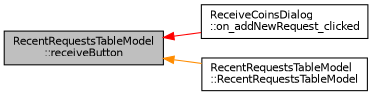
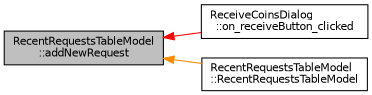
  digraph {
    rankdir=LR
    node [color=black fillcolor=white fontname=Helvetica fontsize=10 shape=record style=filled]
    edge [dir=back fontname=Helvetica fontsize=10 labelfontname=Helvetica labelfontsize=10 style=solid]
-   n1 [fillcolor=grey75 fontcolor=black height=0.2 label="RecentRequestsTableModel\l::receiveButton" width=0.4]
-   n2 [height=0.2 label="ReceiveCoinsDialog\l::on_addNewRequest_clicked" width=0.4]
+   n1 [fillcolor=grey75 fontcolor=black height=0.2 label="RecentRequestsTableModel\l::addNewRequest" width=0.4]
+   n2 [height=0.2 label="ReceiveCoinsDialog\l::on_receiveButton_clicked" width=0.4]
    n3 [height=0.2 label="RecentRequestsTableModel\l::RecentRequestsTableModel" width=0.4]
    n1 -> n2 [color=red]
    n1 -> n3 [color=darkorange]
  }
